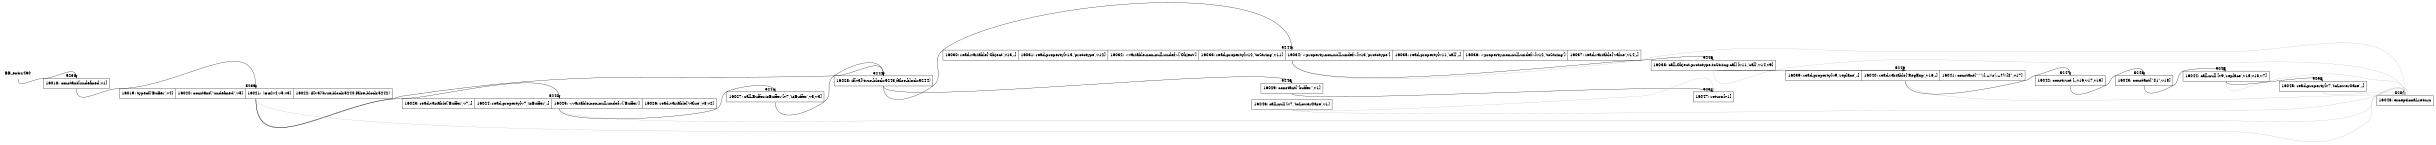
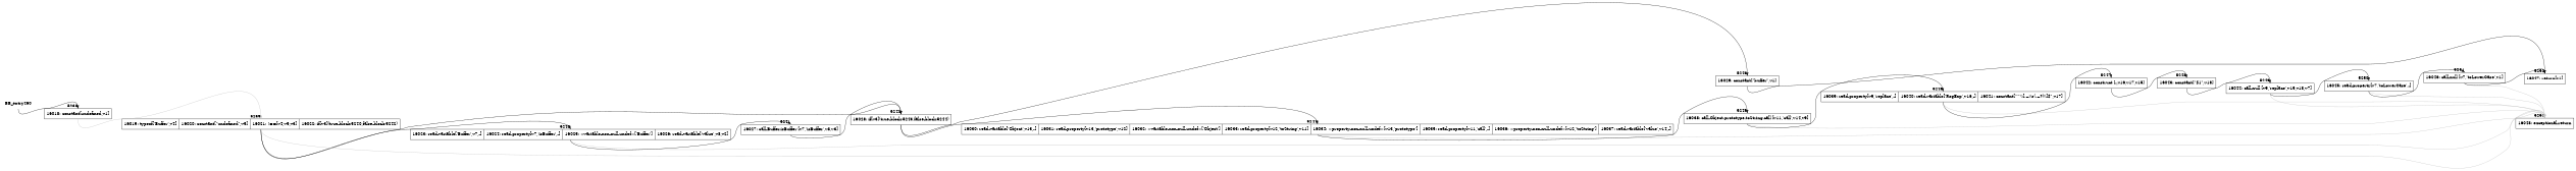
  digraph {
    rankdir=LR
    node [shape=record]
    edge [headport=n tailport=s]
    BB_entry460 [shape=none]
    n2 [label="{16018: constant[undefined,v1]}"]
    n3 [label="{16019: typeof['Buffer',v4]|16020: constant[\"undefined\",v5]|16021: !==[v4,v5,v3]|16022: if[v3](true-block:5240,false-block:5242)}"]
    n4 [label="{16028: if[v3](true-block:5243,false-block:5244)}"]
    n5 [label="{16023: read-variable['Buffer',v7,-]|16024: read-property[v7,'isBuffer',-]|16025: \<variable-non-null-undef\>['Buffer']|16026: read-variable['value',v8,v2]}"]
    n6 [label="{16048: exceptional-return}"]
    n7 [label="{16029: constant[\"buffer\",v1]}"]
    n8 [label="{16030: read-variable['Object',v13,-]|16031: read-property[v13,'prototype',v12]|16032: \<variable-non-null-undef\>['Object']|16033: read-property[v12,'toString',v11]|16034: \<property-non-null-undef\>[v13,'prototype']|16035: read-property[v11,'call',-]|16036: \<property-non-null-undef\>[v12,'toString']|16037: read-variable['value',v14,-]}"]
    n9 [label="{16027: call-Buffer.isBuffer [v7,'isBuffer',v8,v3]}"]
    n10 [label="{16047: return[v1]}"]
    n11 [label="{16038: call-Object.prototype.toString.call [v11,'call',v14,v9]}"]
    n12 [label="{16039: read-property[v9,'replace',-]|16040: read-variable['RegExp',v16,-]|16041: constant[\"^\\\\[.+\\\\s(.+?)\\\\]$\",v17]}"]
    n13 [label="{16042: construct [-,v16,v17,v15]}"]
    n14 [label="{16043: constant[\"$1\",v18]}"]
    n15 [label="{16044: call-null [v9,'replace',v15,v18,v7]}"]
    n16 [label="{16045: read-property[v7,'toLowerCase',-]}"]
    n17 [label="{16046: call-null [v7,'toLowerCase',v1]}"]
    BB_entry460 -> n2 [headlabel="    5238"]
-   n2 -> n3 [headlabel="      5239"]
+   n2 -> n3 [headlabel="      5239" color=gray]
    n3 -> n4 [headlabel="      5242"]
    n3 -> n5 [headlabel="      5240"]
    n3 -> n6 [color=gray headlabel="      5253"]
    n4 -> n7 [headlabel="      5243"]
    n4 -> n8 [headlabel="      5244"]
    n5 -> n6 [color=gray]
    n5 -> n9 [headlabel="      5241"]
    n7 -> n10 [headlabel="      5252"]
    n8 -> n6 [color=gray]
    n8 -> n11 [headlabel="      5245"]
    n9 -> n4
    n11 -> n6 [color=gray]
    n11 -> n12 [headlabel="      5246"]
    n12 -> n6 [color=gray]
    n12 -> n13 [headlabel="      5247"]
    n13 -> n14 [headlabel="      5248"]
    n14 -> n15 [headlabel="      5249"]
    n15 -> n6 [color=gray]
    n15 -> n16 [headlabel="      5250"]
    n16 -> n6 [color=gray]
+   n16 -> n17 [headlabel="      5251"]
    n17 -> n6 [color=gray]
-   n17 -> n10 [color=gray]
+   n17 -> n10
  }
